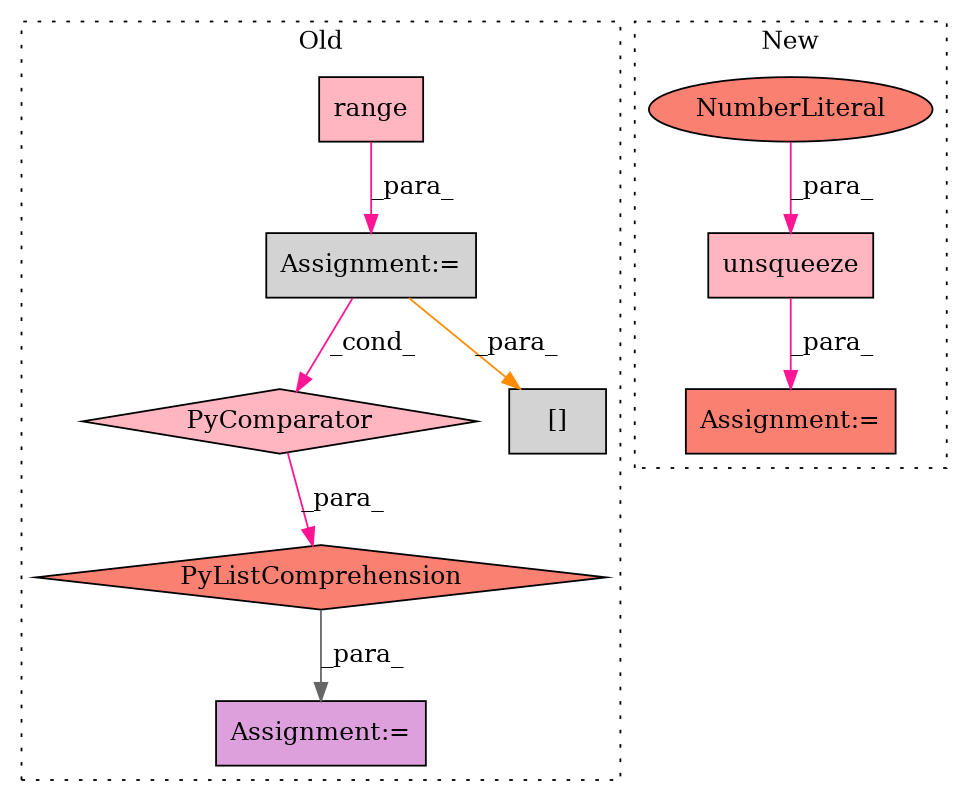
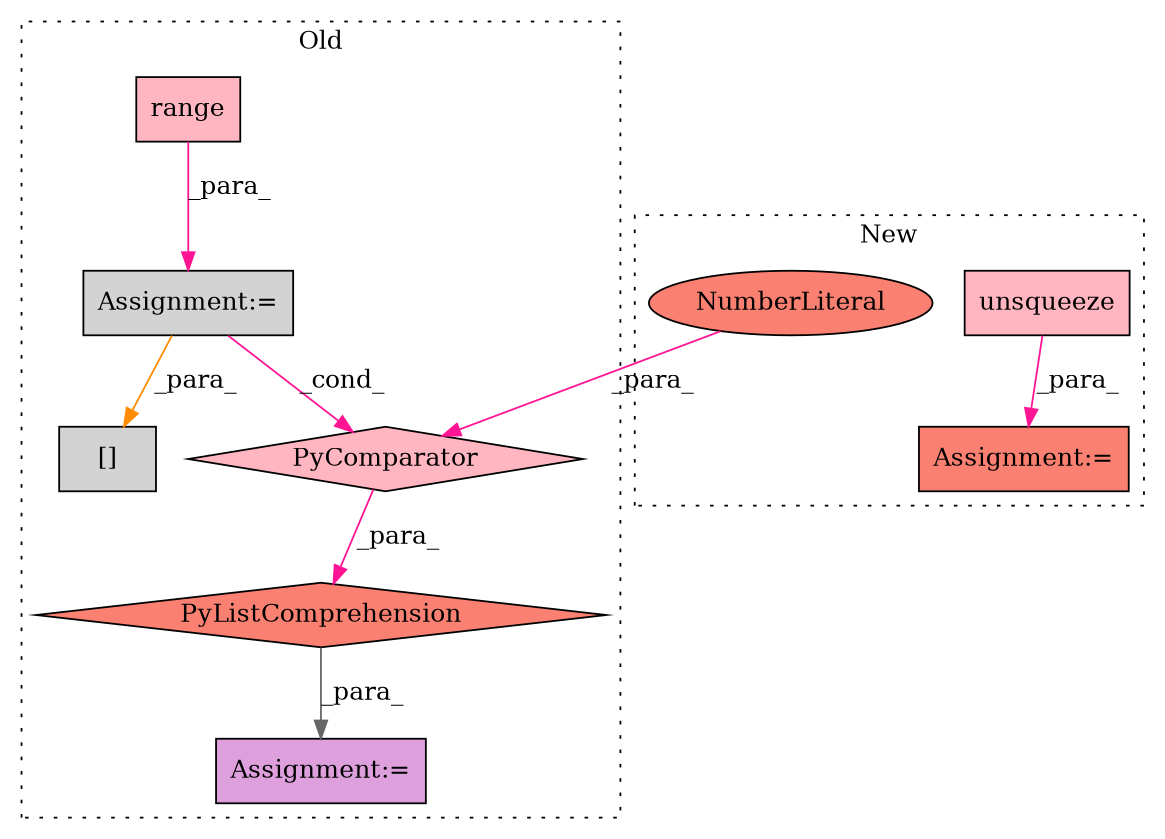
  digraph {
    node [a=7 fillcolor=lightpink l=1 s=3602 shape=box style=filled]
    edge [color=deeppink]
    n1 [a=113 l=37 label=PyComparator shape=diamond]
    n2 [fillcolor=lightgrey l=37 label="Assignment:="]
    n3 [fillcolor=plum label="Assignment:=" s=3493]
    n4 [a=109 fillcolor=salmon l=132 label=PyListComprehension s=3515 shape=diamond]
    n5 [a=32 l="6,1" label=range s="3609,3629"]
    n6 [a=2 fillcolor=lightgrey l="7,1" label="[]" s="3515,3523"]
    n7 [a=32 l="10,1" label=unsqueeze s="3038,3049"]
    n8 [a=34 fillcolor=salmon label=NumberLiteral s=3048 shape=ellipse]
    n9 [fillcolor=salmon label="Assignment:=" s=3028]
    subgraph cluster_1 {
      label=Old
      style=dotted
      n1
      n2
      n3
      n4
      n5
      n6
    }
    subgraph cluster_2 {
      label=New
      style=dotted
      n7
      n8
      n9
    }
    n1 -> n4 [label=_para_]
    n2 -> n1 [label=_cond_]
    n2 -> n6 [color=darkorange label=_para_]
    n4 -> n3 [color=gray40 label=_para_]
    n5 -> n2 [label=_para_]
    n7 -> n9 [label=_para_]
-   n8 -> n7 [label=_para_]
+   n8 -> n1 [label=_para_]
  }
